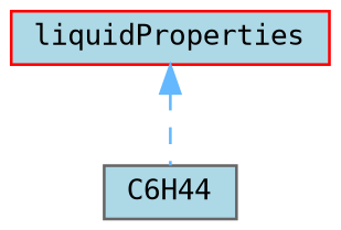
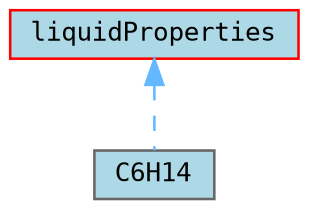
  digraph {
    fontname="DejaVu Sans Mono"
    node [fillcolor=lightblue fontname="DejaVu Sans Mono" fontsize=10 shape=box style=filled]
-   n1 [color=gray40 fontcolor=black height=0.2 label=C6H44 width=0.4]
+   n1 [color=gray40 fontcolor=black height=0.2 label=C6H14 width=0.4]
    n2 [color=red height=0.2 label=liquidProperties width=0.4]
    n2 -> n1 [color=steelblue1 dir=back fontname="DejaVu Sans Mono" fontsize=10 labelfontname=Helvetica labelfontsize=10 style=dashed]
  }
